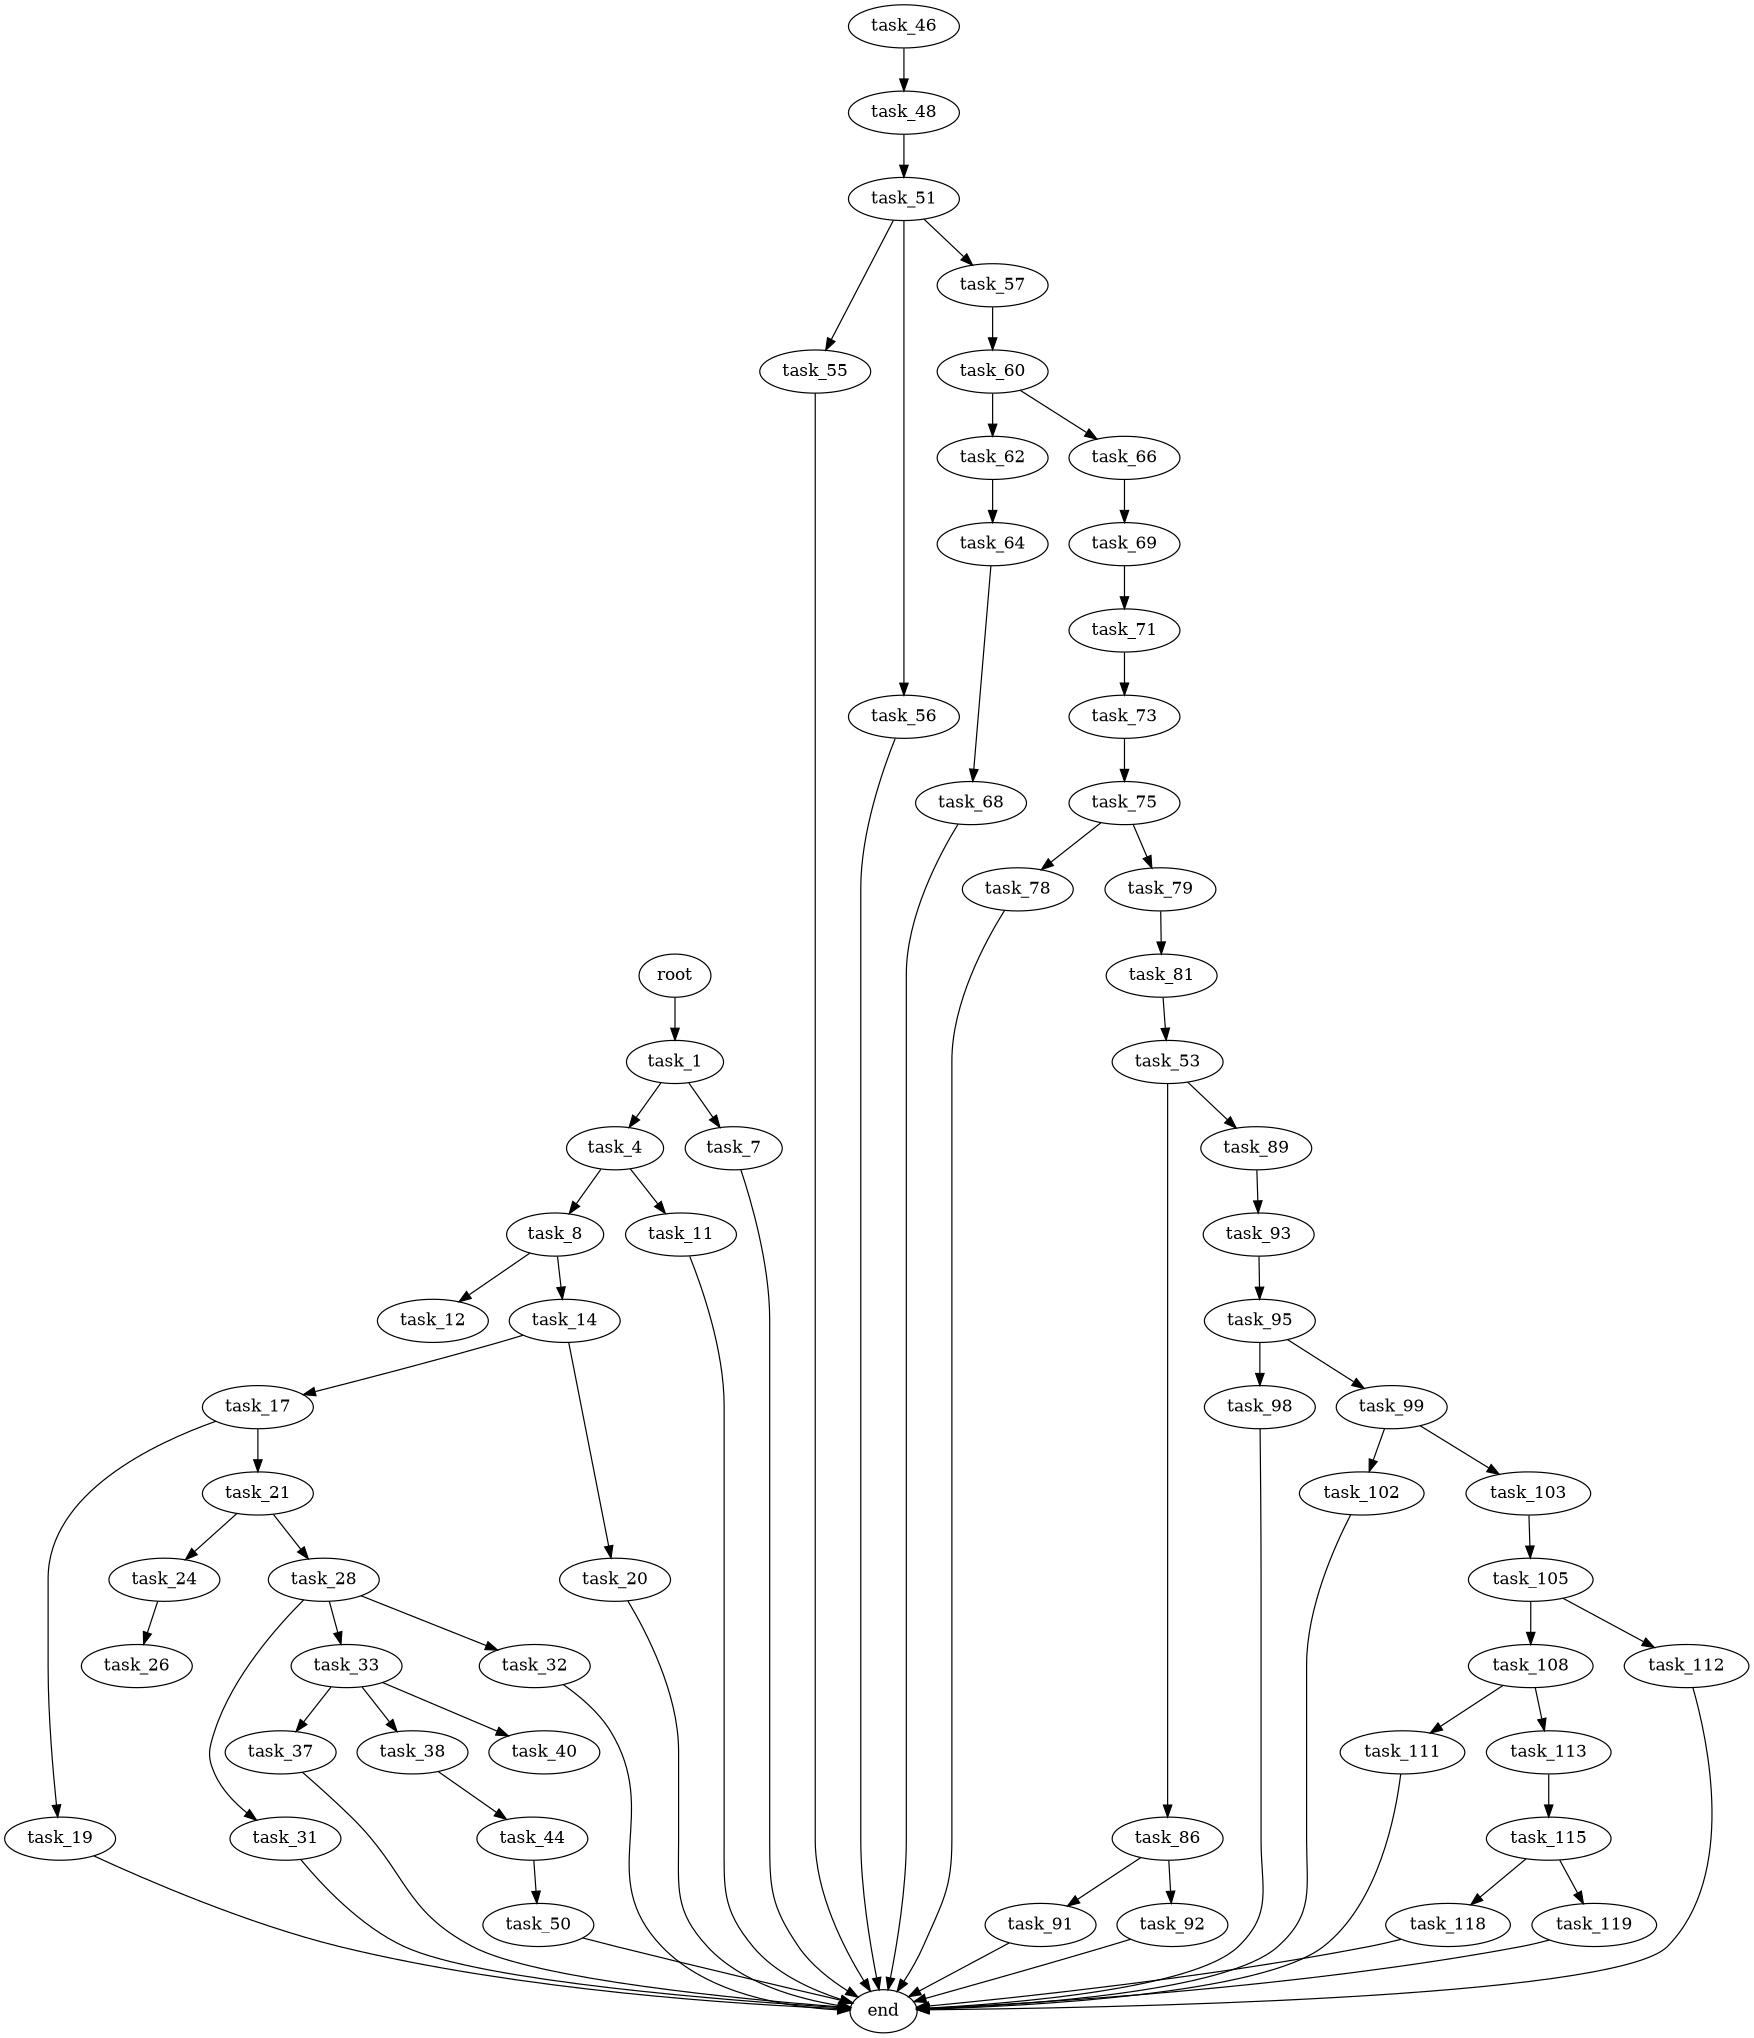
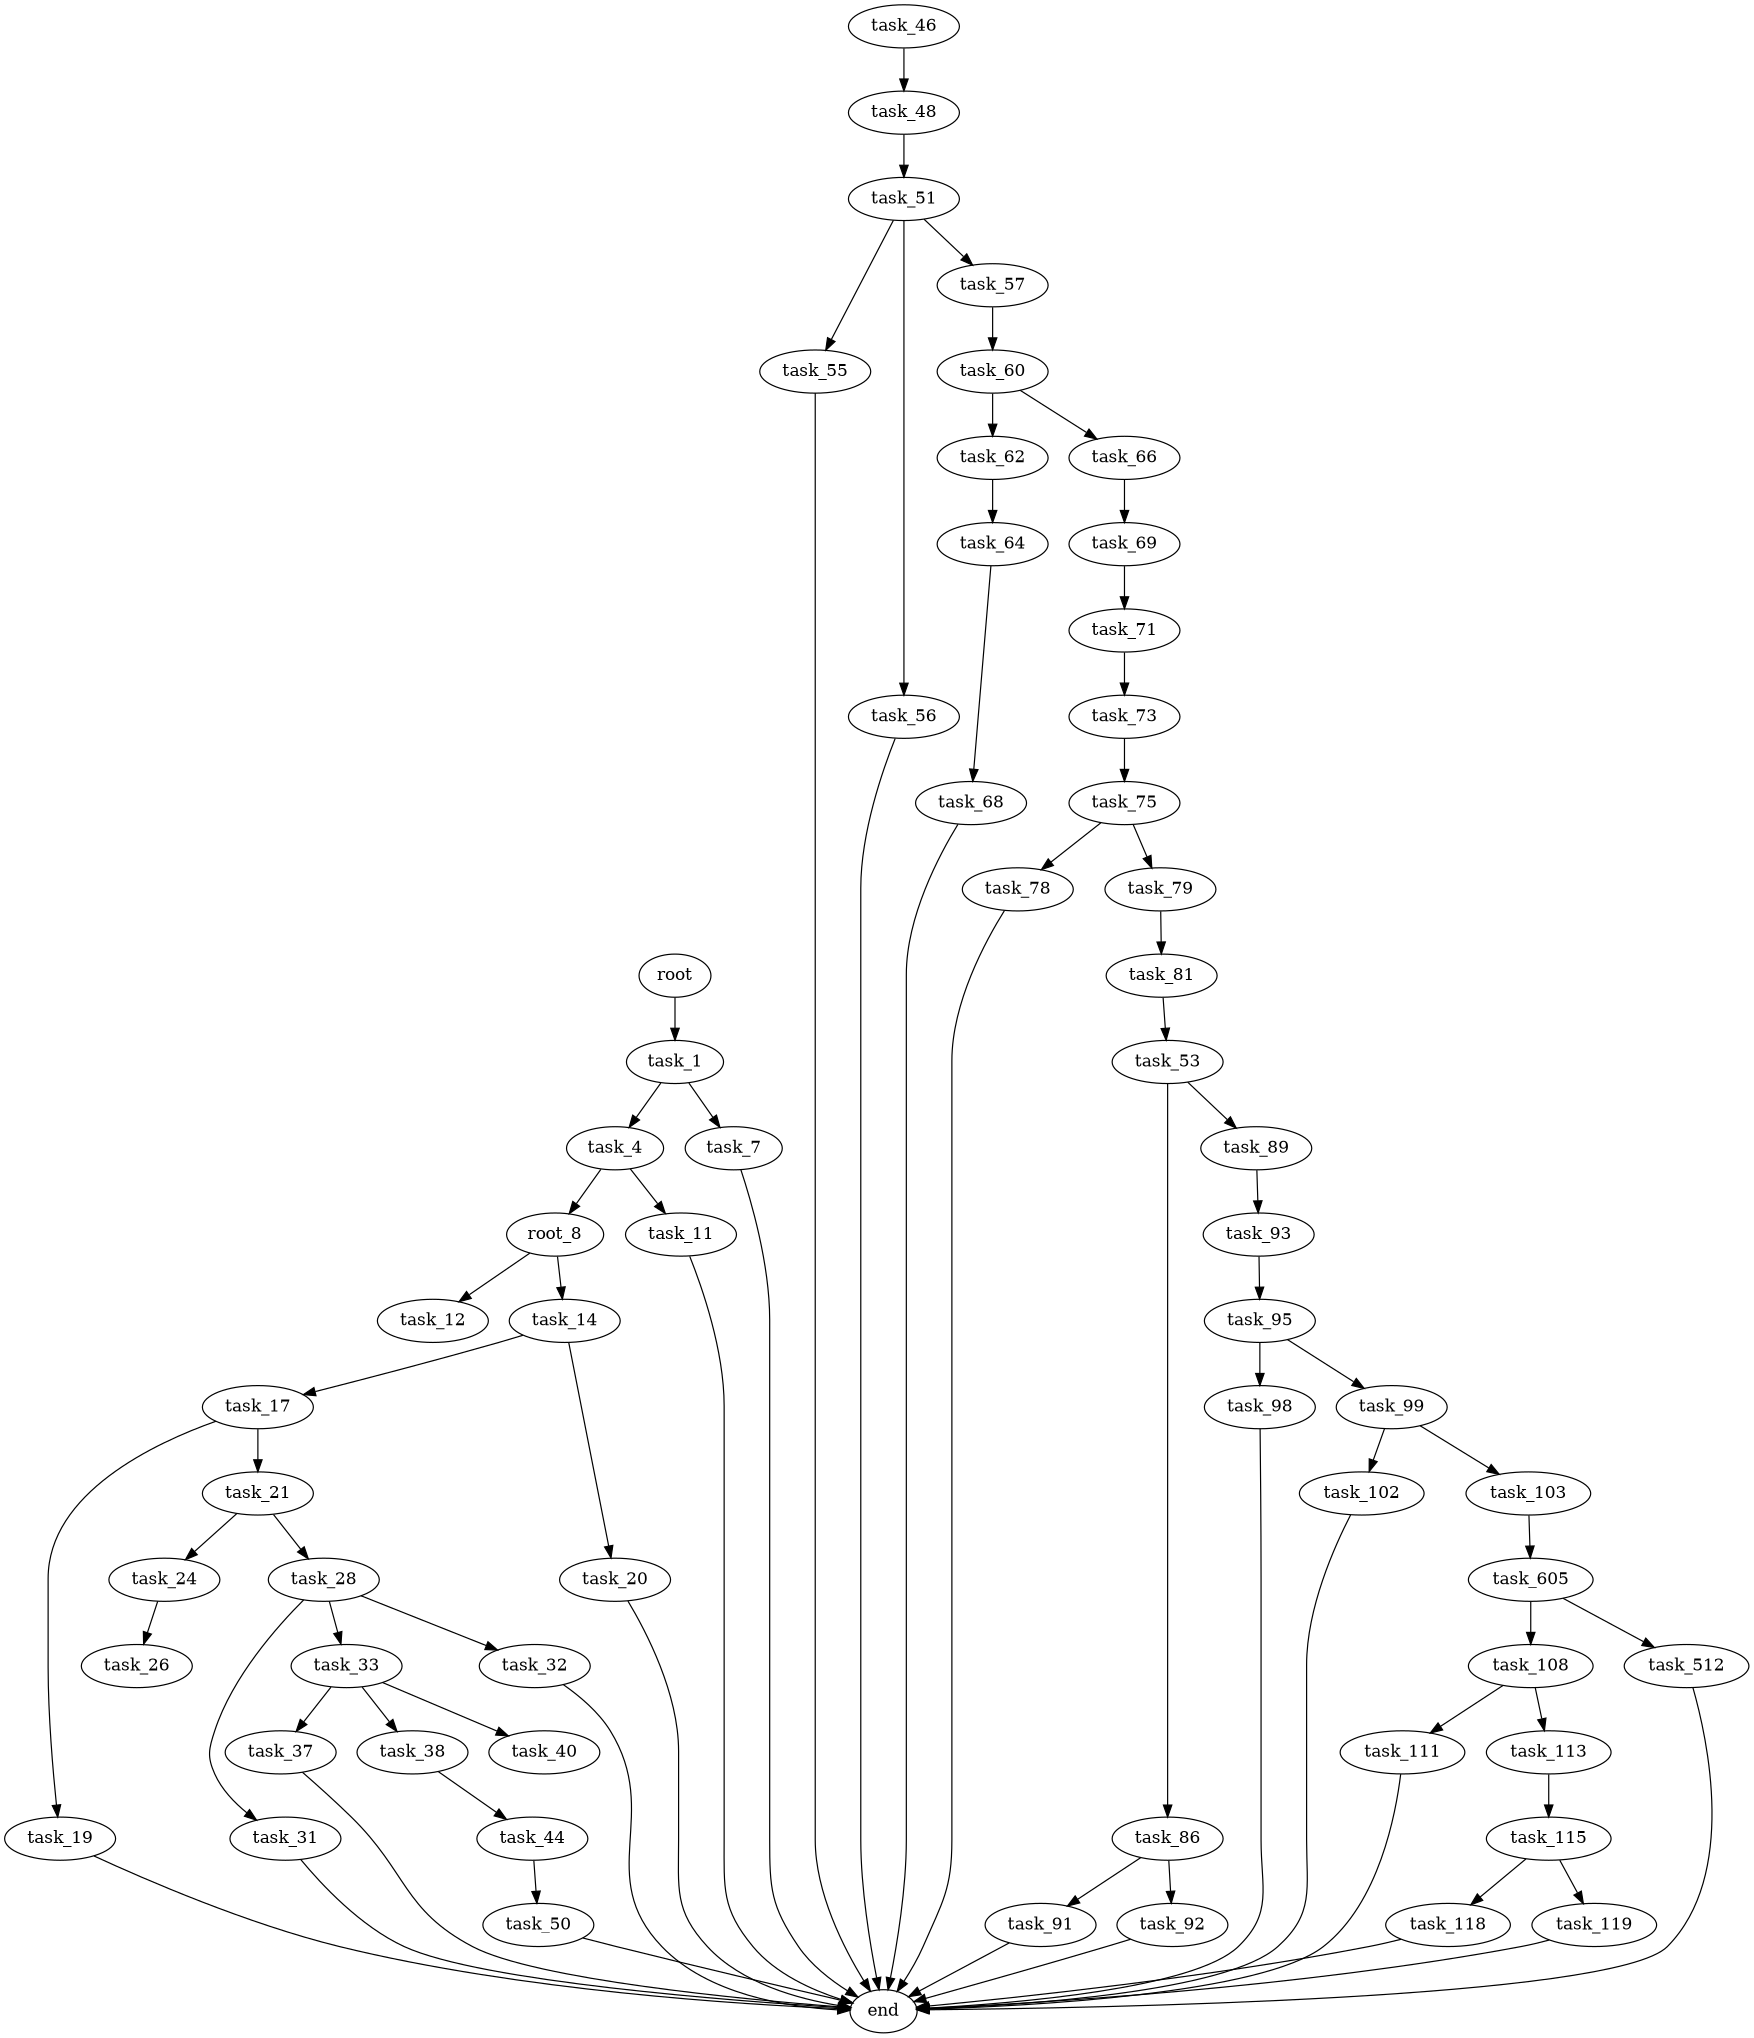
  digraph {
    root
    task_1
    task_4
    task_7
-   task_8
+   task_8 [label=root_8]
    task_11
    end
    task_12
    task_14
    task_17
    task_20
    task_19
    task_21
    task_24
    task_28
    task_26
    task_31
    task_33
    task_32
    task_37
    task_38
    task_40
    task_44
    task_50
    task_46
    task_48
    task_51
    task_55
    task_56
    task_57
    task_60
    task_62
    task_66
    task_64
    task_69
    task_68
    task_71
    task_73
    task_75
    task_78
    task_79
    task_81
    n43 [label=task_53]
    task_86
    task_89
    task_91
    task_92
    task_93
    task_95
    task_98
    task_99
    task_102
    task_103
-   task_105
+   task_105 [label=task_605]
    task_108
-   task_112
+   task_112 [label=task_512]
    task_111
    task_113
    task_115
    task_118
    task_119
    root -> task_1
    task_1 -> task_4
    task_1 -> task_7
    task_4 -> task_8
    task_4 -> task_11
    task_7 -> end
    task_8 -> task_12
    task_8 -> task_14
    task_11 -> end
    task_14 -> task_17
    task_14 -> task_20
    task_17 -> task_19
    task_17 -> task_21
    task_20 -> end
    task_19 -> end
    task_21 -> task_24
    task_21 -> task_28
    task_24 -> task_26
    task_28 -> task_31
    task_28 -> task_33
    task_28 -> task_32
    task_31 -> end
    task_33 -> task_37
    task_33 -> task_38
    task_33 -> task_40
    task_32 -> end
    task_37 -> end
    task_38 -> task_44
    task_44 -> task_50
    task_50 -> end
    task_46 -> task_48
    task_48 -> task_51
    task_51 -> task_55
    task_51 -> task_56
    task_51 -> task_57
    task_55 -> end
    task_56 -> end
    task_57 -> task_60
    task_60 -> task_62
    task_60 -> task_66
    task_62 -> task_64
    task_66 -> task_69
    task_64 -> task_68
    task_69 -> task_71
    task_68 -> end
    task_71 -> task_73
    task_73 -> task_75
    task_75 -> task_78
    task_75 -> task_79
    task_78 -> end
    task_79 -> task_81
    task_81 -> n43
    n43 -> task_86
    n43 -> task_89
    task_86 -> task_91
    task_86 -> task_92
    task_89 -> task_93
    task_91 -> end
    task_92 -> end
    task_93 -> task_95
    task_95 -> task_98
    task_95 -> task_99
    task_98 -> end
    task_99 -> task_102
    task_99 -> task_103
    task_102 -> end
    task_103 -> task_105
    task_105 -> task_108
    task_105 -> task_112
    task_108 -> task_111
    task_108 -> task_113
    task_112 -> end
    task_111 -> end
    task_113 -> task_115
    task_115 -> task_118
    task_115 -> task_119
    task_118 -> end
    task_119 -> end
  }
